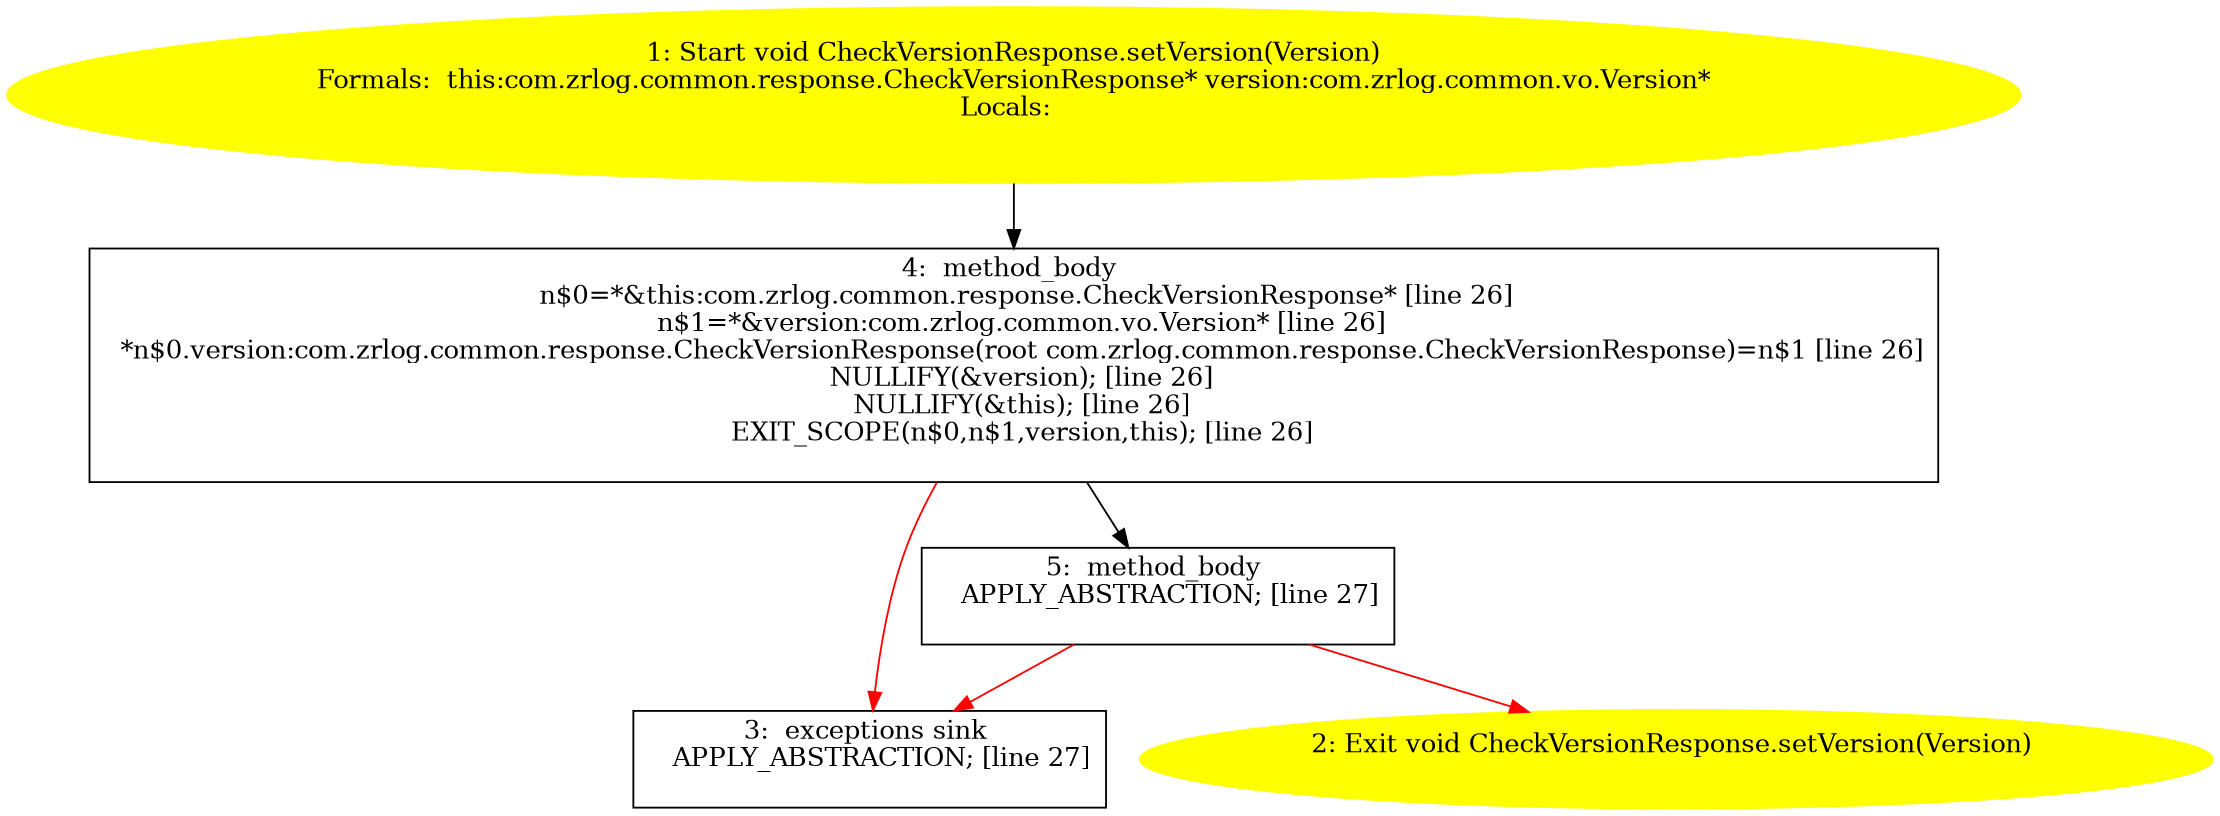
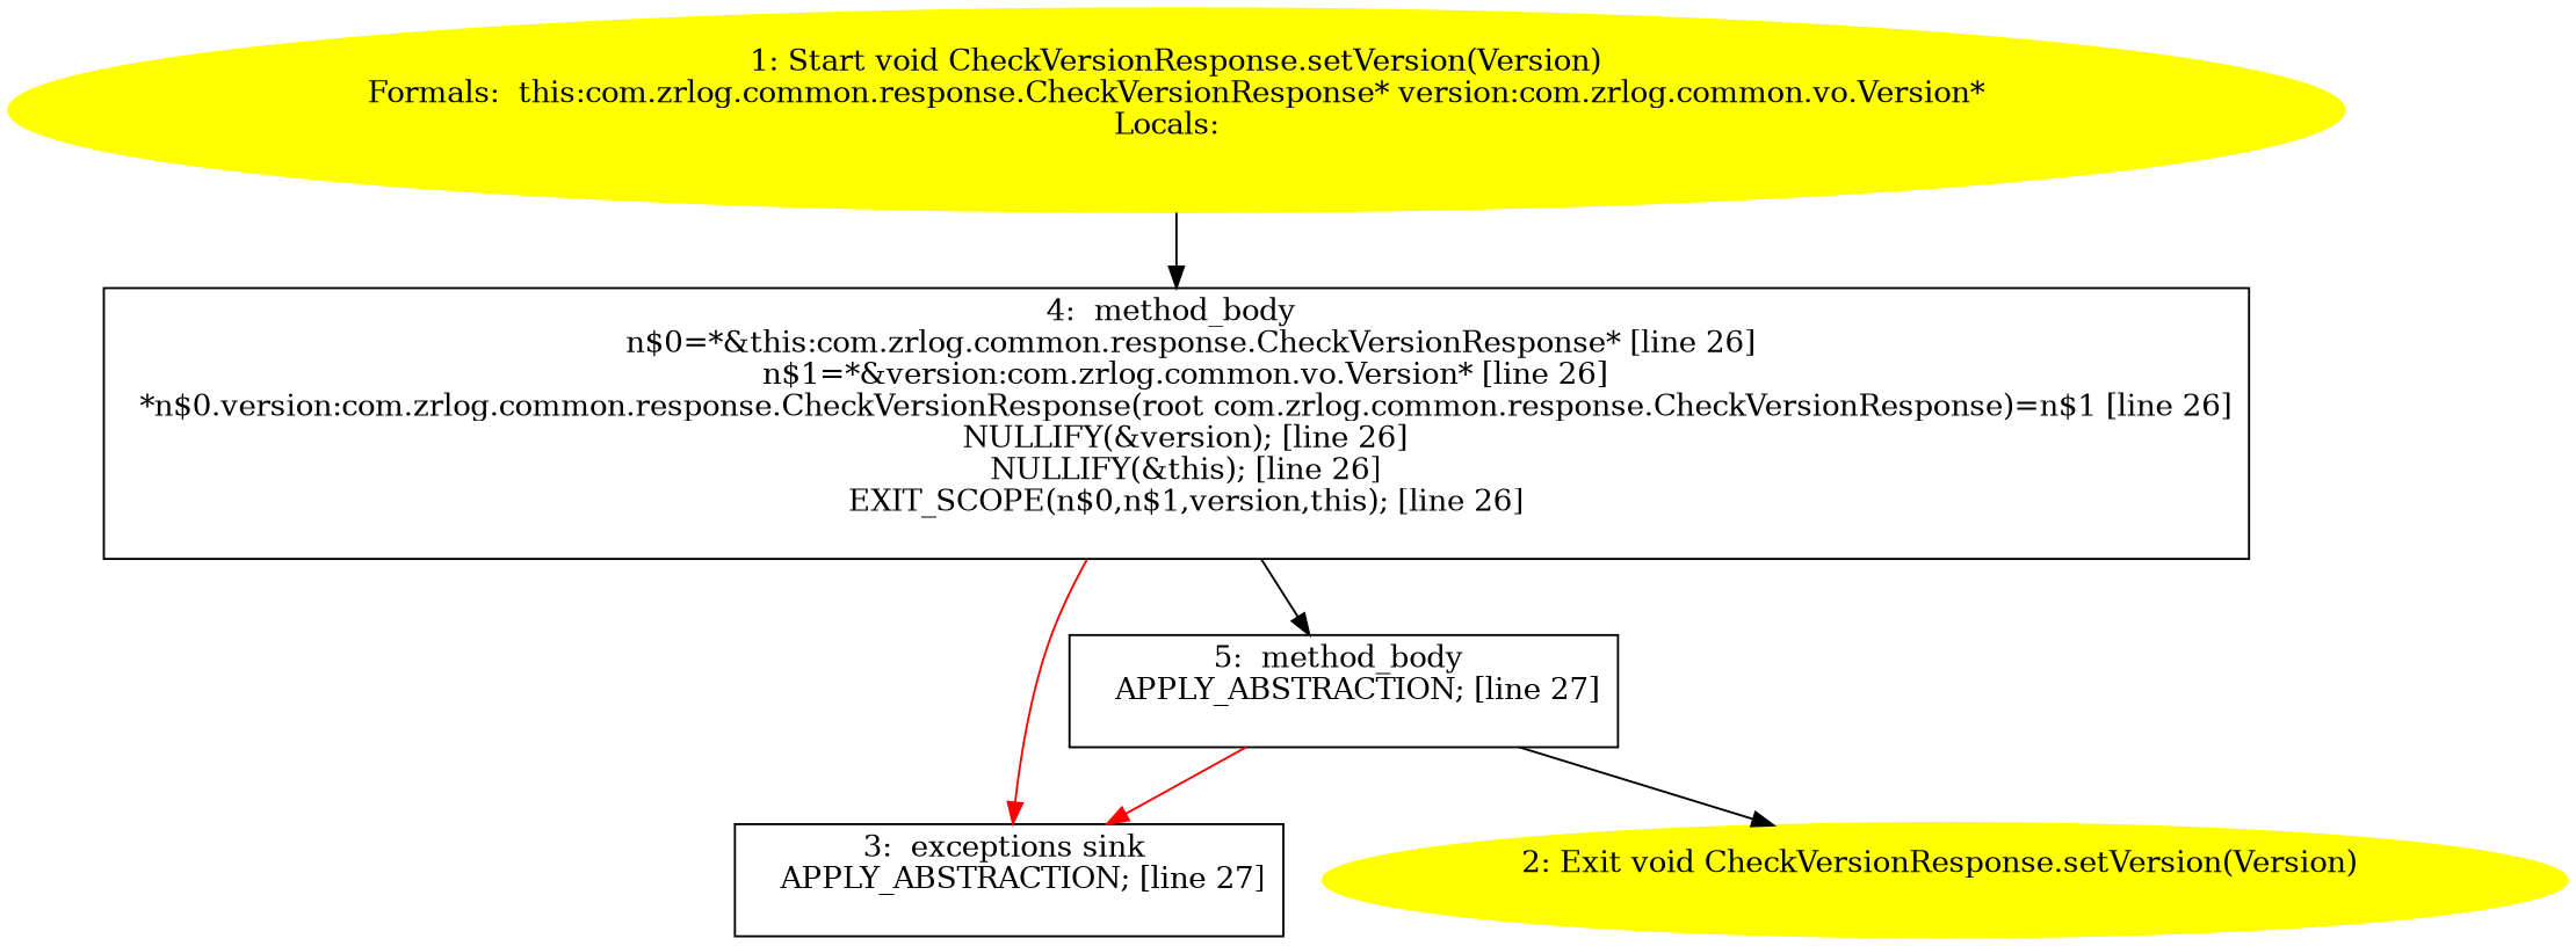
  digraph {
    node [shape=box]
    n1 [color=yellow label="1: Start void CheckVersionResponse.setVersion(Version)\nFormals:  this:com.zrlog.common.response.CheckVersionResponse* version:com.zrlog.common.vo.Version*\nLocals:  \n  " style=filled shape=""]
    n2 [label="4:  method_body \n   n$0=*&this:com.zrlog.common.response.CheckVersionResponse* [line 26]\n  n$1=*&version:com.zrlog.common.vo.Version* [line 26]\n  *n$0.version:com.zrlog.common.response.CheckVersionResponse(root com.zrlog.common.response.CheckVersionResponse)=n$1 [line 26]\n  NULLIFY(&version); [line 26]\n  NULLIFY(&this); [line 26]\n  EXIT_SCOPE(n$0,n$1,version,this); [line 26]\n "]
    n3 [label="3:  exceptions sink \n   APPLY_ABSTRACTION; [line 27]\n "]
    n4 [label="5:  method_body \n   APPLY_ABSTRACTION; [line 27]\n "]
    n5 [color=yellow label="2: Exit void CheckVersionResponse.setVersion(Version) \n  " style=filled shape=""]
    n1 -> n2
    n2 -> n3 [color=red]
    n2 -> n4
    n4 -> n3 [color=red]
-   n4 -> n5 [color=red]
+   n4 -> n5
  }
